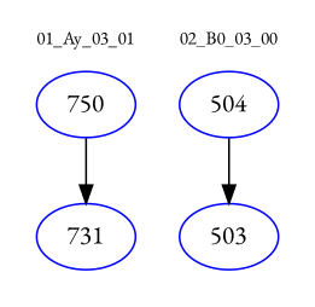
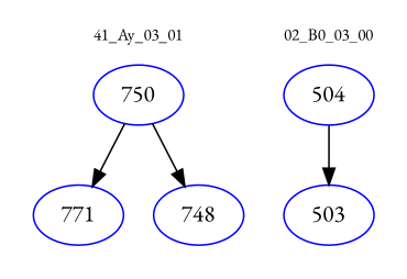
  digraph {
    fontname="EB Garamond"
    node [color=blue fontname="EB Garamond"]
    edge [color=black fontname="EB Garamond"]
-   n1 [label=731]
+   n1 [label=771]
    n2 [label=750]
+   n3 [label=748]
    n4 [label=504]
    n5 [label=503]
    subgraph cluster_1 {
      color=white
      fontsize=10
-     label="01_Ay_03_01"
+     label="41_Ay_03_01"
      n1
      n2
+     n3
    }
    subgraph cluster_2 {
      color=white
      fontsize=10
      label="02_B0_03_00"
      n4
      n5
    }
    n2 -> n1
+   n2 -> n3
    n4 -> n5
  }
